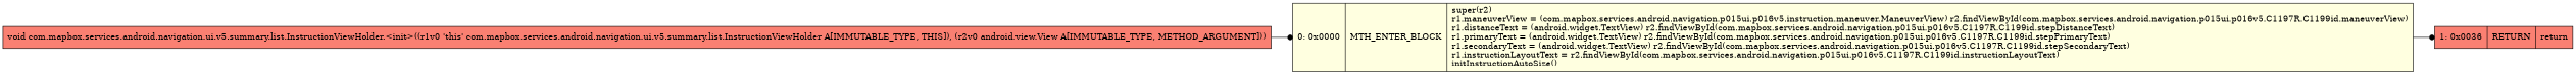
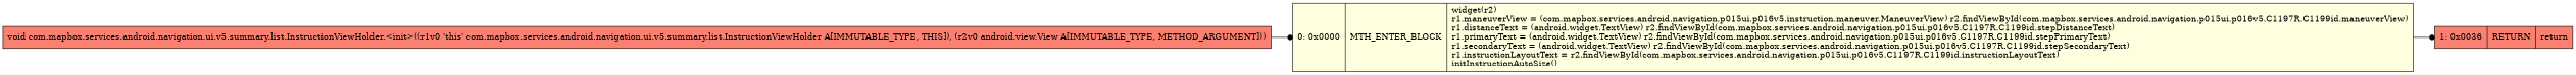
  digraph {
    rankdir=LR
    node [shape=record style=filled fillcolor=salmon]
    edge [arrowhead=dot]
-   n1 [label="{0\:\ 0x0000|MTH_ENTER_BLOCK\l|super(r2)\lr1.maneuverView = (com.mapbox.services.android.navigation.p015ui.p016v5.instruction.maneuver.ManeuverView) r2.findViewById(com.mapbox.services.android.navigation.p015ui.p016v5.C1197R.C1199id.maneuverView)\lr1.distanceText = (android.widget.TextView) r2.findViewById(com.mapbox.services.android.navigation.p015ui.p016v5.C1197R.C1199id.stepDistanceText)\lr1.primaryText = (android.widget.TextView) r2.findViewById(com.mapbox.services.android.navigation.p015ui.p016v5.C1197R.C1199id.stepPrimaryText)\lr1.secondaryText = (android.widget.TextView) r2.findViewById(com.mapbox.services.android.navigation.p015ui.p016v5.C1197R.C1199id.stepSecondaryText)\lr1.instructionLayoutText = r2.findViewById(com.mapbox.services.android.navigation.p015ui.p016v5.C1197R.C1199id.instructionLayoutText)\linitInstructionAutoSize()\l}" fillcolor=lightyellow]
+   n1 [label="{0\:\ 0x0000|MTH_ENTER_BLOCK\l|widget(r2)\lr1.maneuverView = (com.mapbox.services.android.navigation.p015ui.p016v5.instruction.maneuver.ManeuverView) r2.findViewById(com.mapbox.services.android.navigation.p015ui.p016v5.C1197R.C1199id.maneuverView)\lr1.distanceText = (android.widget.TextView) r2.findViewById(com.mapbox.services.android.navigation.p015ui.p016v5.C1197R.C1199id.stepDistanceText)\lr1.primaryText = (android.widget.TextView) r2.findViewById(com.mapbox.services.android.navigation.p015ui.p016v5.C1197R.C1199id.stepPrimaryText)\lr1.secondaryText = (android.widget.TextView) r2.findViewById(com.mapbox.services.android.navigation.p015ui.p016v5.C1197R.C1199id.stepSecondaryText)\lr1.instructionLayoutText = r2.findViewById(com.mapbox.services.android.navigation.p015ui.p016v5.C1197R.C1199id.instructionLayoutText)\linitInstructionAutoSize()\l}" fillcolor=lightyellow]
    n2 [label="{1\:\ 0x0036|RETURN\l|return\l}"]
    n3 [label="{void com.mapbox.services.android.navigation.ui.v5.summary.list.InstructionViewHolder.\<init\>((r1v0 'this' com.mapbox.services.android.navigation.ui.v5.summary.list.InstructionViewHolder A[IMMUTABLE_TYPE, THIS]), (r2v0 android.view.View A[IMMUTABLE_TYPE, METHOD_ARGUMENT])) }"]
    n1 -> n2
    n3 -> n1
  }
